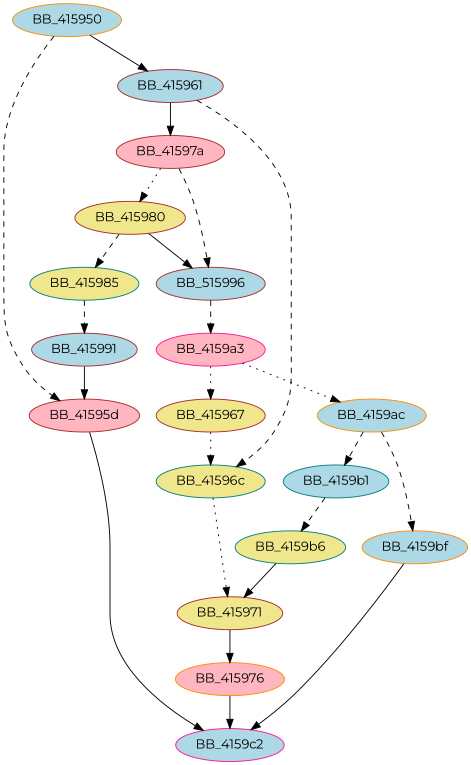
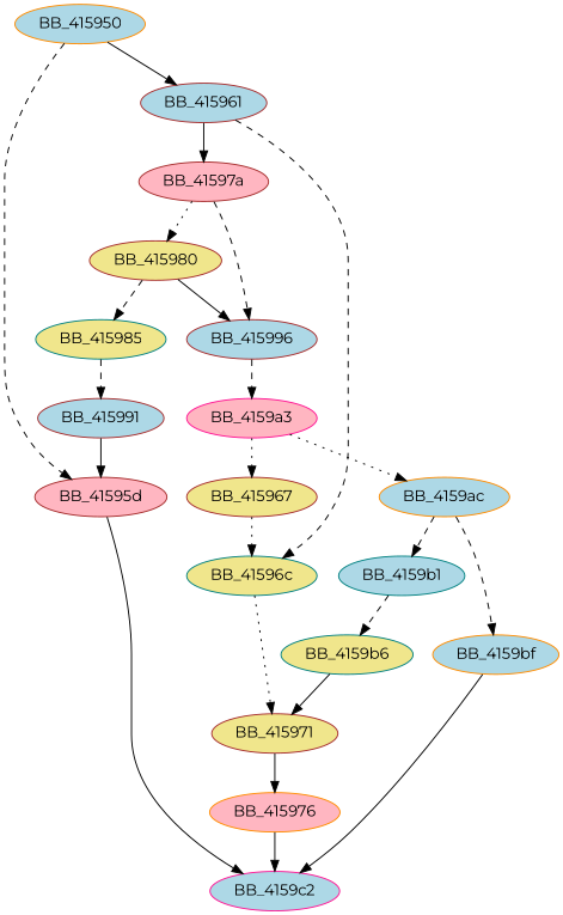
  digraph {
    fontname=Montserrat
    node [color=brown fillcolor=lightblue fontname=Montserrat style=filled]
    edge [fontname=Montserrat style=dashed]
    BB_415950 [color=darkorange]
    BB_41595d [fillcolor=lightpink]
    BB_415961
    BB_4159c2 [color=deeppink]
    BB_41597a [fillcolor=lightpink]
    BB_41596c [color=teal fillcolor=khaki]
    BB_415967 [fillcolor=khaki]
    BB_415980 [fillcolor=khaki]
-   BB_415996 [label=BB_515996]
+   BB_415996
    BB_415971 [fillcolor=khaki]
    BB_415985 [color=teal fillcolor=khaki]
    BB_4159a3 [color=deeppink fillcolor=lightpink]
    BB_415976 [color=darkorange fillcolor=lightpink]
    BB_415991
    BB_4159ac [color=darkorange]
    BB_4159b1 [color=teal]
    BB_4159bf [color=darkorange]
    BB_4159b6 [color=teal fillcolor=khaki]
    BB_415950 -> BB_41595d
    BB_415950 -> BB_415961 [style=solid]
    BB_41595d -> BB_4159c2 [style=solid]
    BB_415961 -> BB_41597a [style=solid]
    BB_415961 -> BB_41596c
    BB_41597a -> BB_415980 [style=dotted]
    BB_41597a -> BB_415996
    BB_41596c -> BB_415971 [style=dotted]
    BB_415967 -> BB_41596c [style=dotted]
    BB_415980 -> BB_415996 [style=solid]
    BB_415980 -> BB_415985
    BB_415996 -> BB_4159a3
    BB_415971 -> BB_415976 [style=solid]
    BB_415985 -> BB_415991
    BB_4159a3 -> BB_415967 [style=dotted]
    BB_4159a3 -> BB_4159ac [style=dotted]
    BB_415976 -> BB_4159c2 [style=solid]
    BB_415991 -> BB_41595d [style=solid]
    BB_4159ac -> BB_4159b1
    BB_4159ac -> BB_4159bf
    BB_4159b1 -> BB_4159b6
    BB_4159bf -> BB_4159c2 [style=solid]
    BB_4159b6 -> BB_415971 [style=solid]
  }
